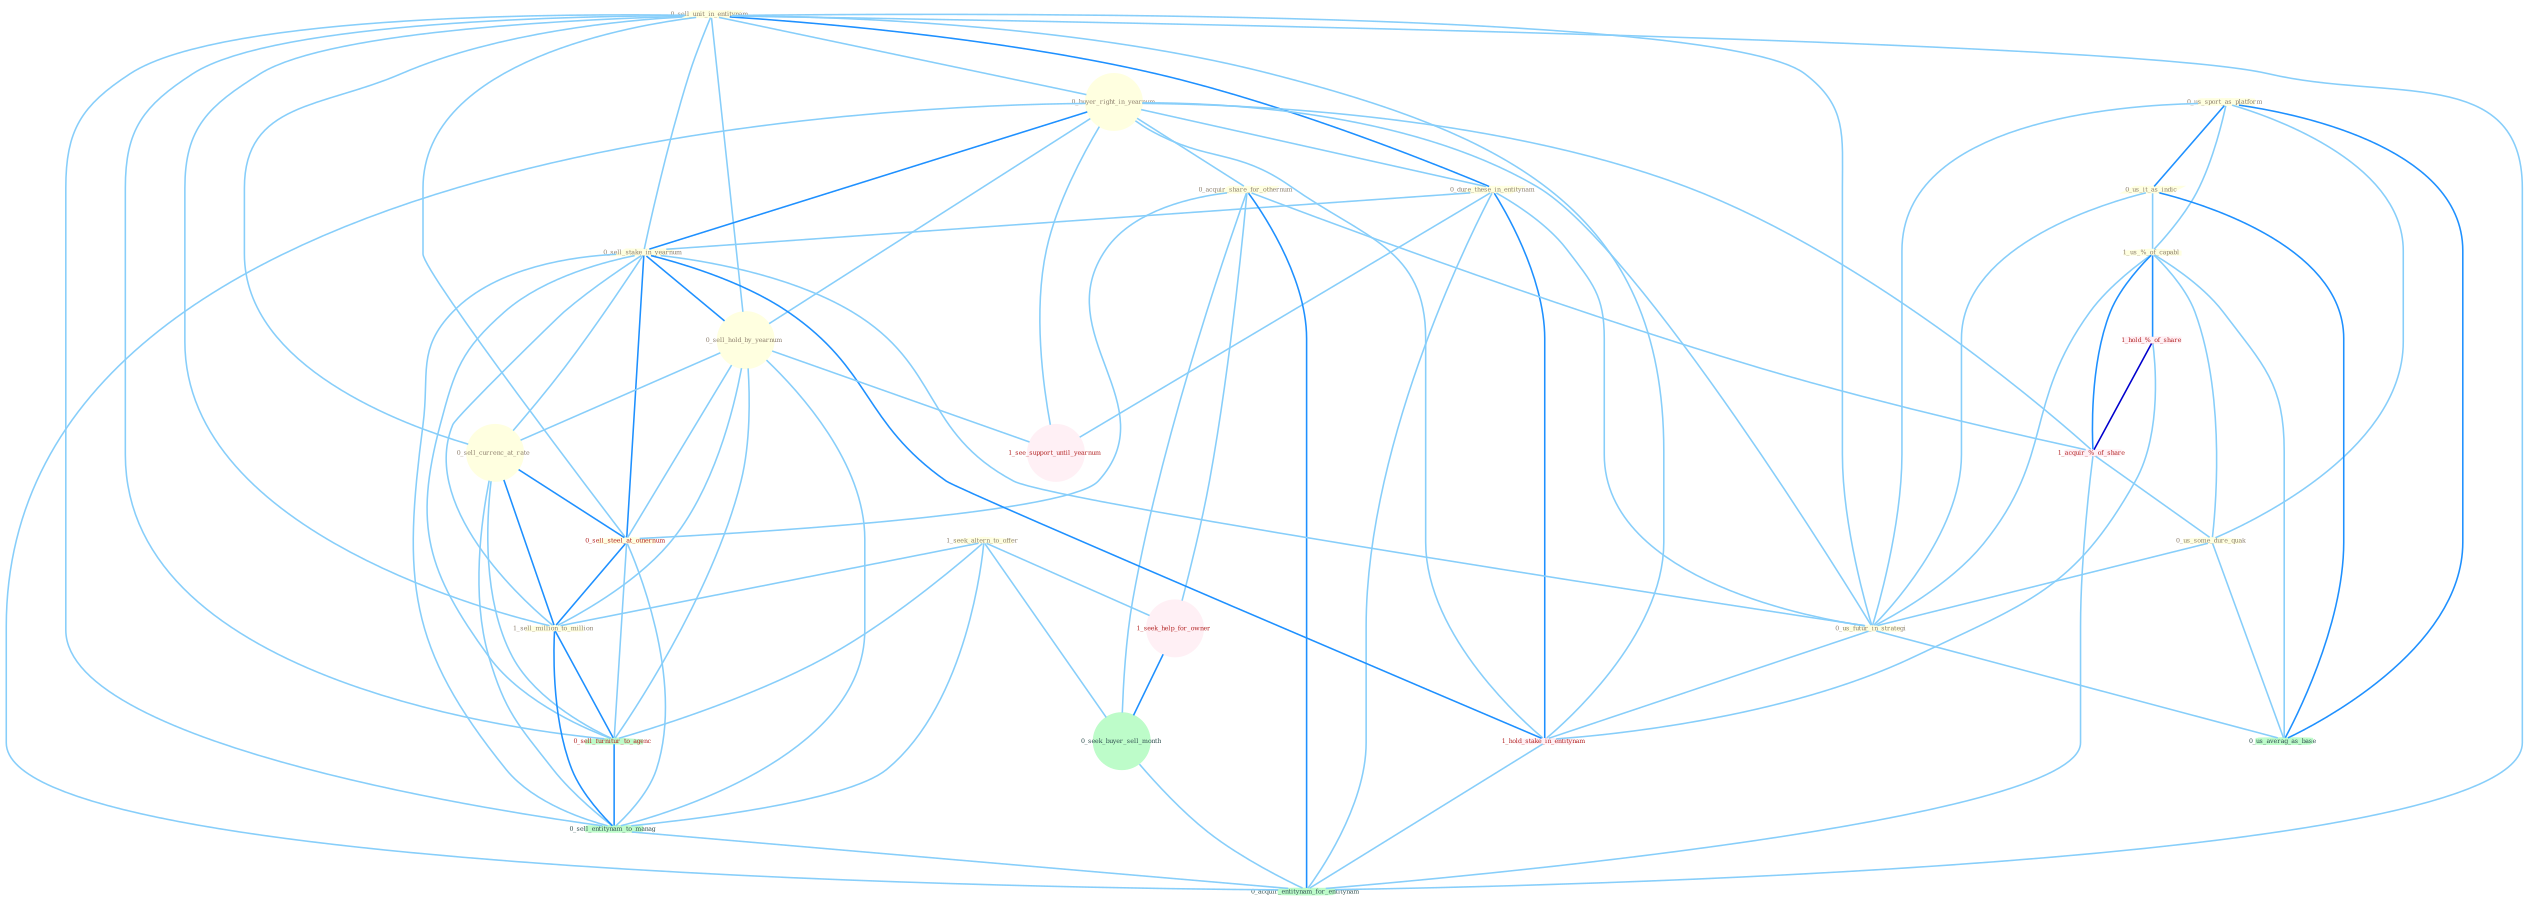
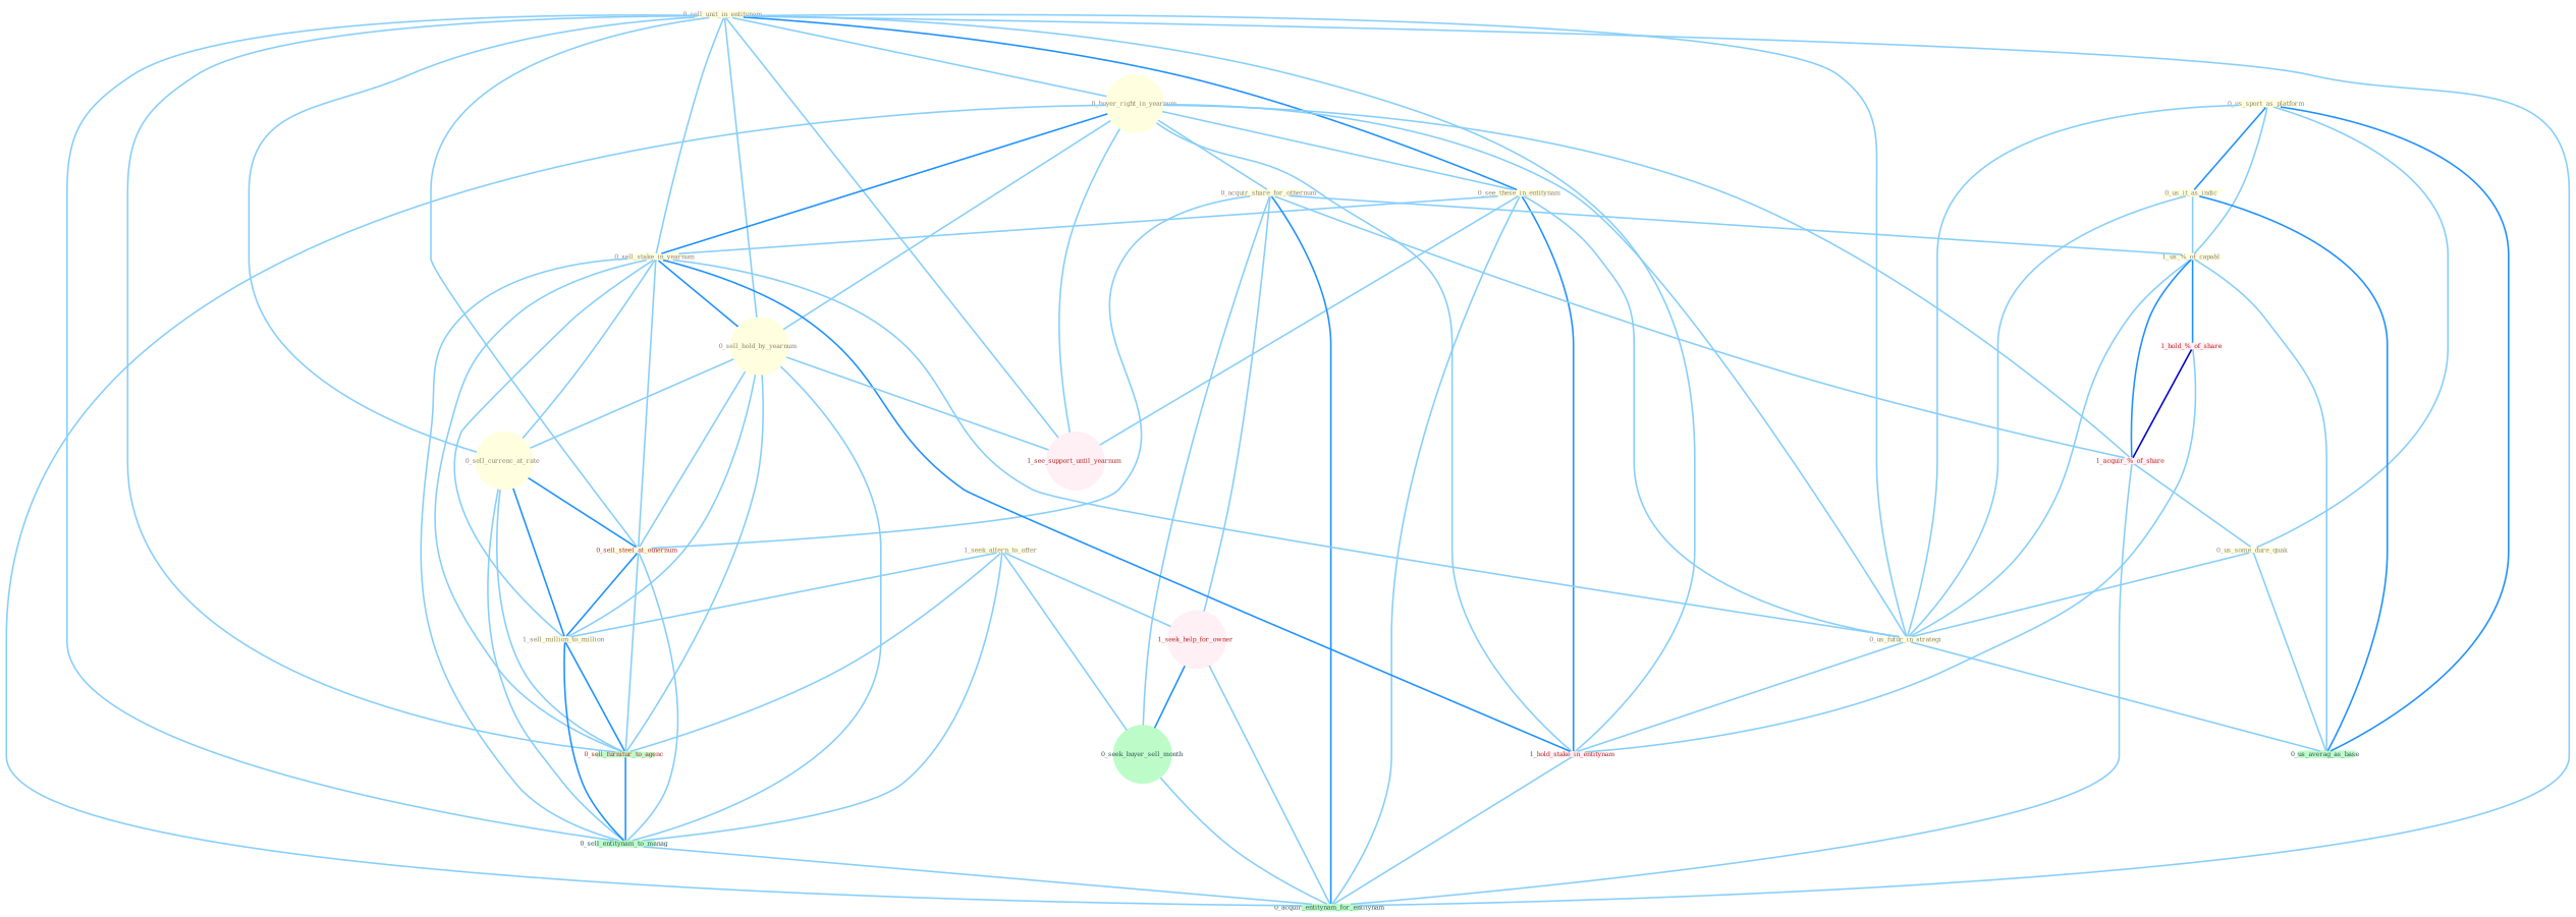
  graph {
    node [color="#ffffe0" fixedsize=true fontcolor="#8b7d6b" fontsize=4 shape=house style=filled]
    edge [color="#87cefa" w=1]
    "0_sell_unit_in_entitynam " [height=.06 shape=parallelogram width=.5]
    "0_us_sport_as_platform " [height=.06 shape=cylinder width=.5]
    "0_us_it_as_indic " [height=.06 shape=parallelogram width=.5]
    "0_us_some_dure_quak " [height=.06 width=.5]
    n5 [height=.06 label="0_buyer_right_in_yearnum" shape=circle width=.5]
-   "0_see_these_in_entitynam " [height=.06 shape=parallelogram width=.5 label="0_dure_these_in_entitynam"]
+   "0_see_these_in_entitynam " [height=.06 shape=parallelogram width=.5]
    "1_seek_altern_to_offer " [height=.06 width=.5]
    "0_acquir_share_for_othernum " [height=.06 shape=parallelogram width=.5]
    "0_sell_stake_in_yearnum " [height=.06 shape=parallelogram width=.5]
    "0_sell_hold_by_yearnum " [height=.06 shape=circle width=.5]
    "0_sell_currenc_at_rate " [height=.06 shape=circle width=.5]
    "1_us_%_of_capabl " [height=.06 width=.5]
    "0_sell_steel_at_othernum " [fontcolor="#b22222" height=.06 width=.5]
    "1_sell_million_to_million " [height=.06 width=.5]
    "0_us_futur_in_strategi " [height=.06 width=.5]
    "1_hold_%_of_share " [color="#fff0f5" fontcolor="#b22222" height=.06 shape=cylinder width=.5]
    "1_hold_stake_in_entitynam " [color="#fff0f5" fontcolor="#b22222" height=.06 width=.5]
    "1_seek_help_for_owner " [color="#fff0f5" fontcolor="#b22222" height=.06 shape=circle width=.5]
    "1_acquir_%_of_share " [color="#fff0f5" fontcolor="#b22222" height=.06 shape=cylinder width=.5]
    "1_see_support_until_yearnum " [color="#fff0f5" fontcolor="#b22222" height=.06 shape=circle width=.5]
    "0_sell_furnitur_to_agenc " [color="#BDFCC9" fontcolor="#b22222" height=.06 width=.5]
    "0_sell_entitynam_to_manag " [color="#BDFCC9" fontcolor="#2f4f4f" height=.06 shape=cylinder width=.5]
    "0_acquir_entitynam_for_entitynam " [color="#BDFCC9" fontcolor="#2f4f4f" height=.06 shape=cylinder width=.5]
    "0_us_averag_as_base " [color="#BDFCC9" fontcolor="#2f4f4f" height=.06 shape=cylinder width=.5]
    n25 [color="#BDFCC9" fontcolor="#2f4f4f" height=.06 label="0_seek_buyer_sell_month" shape=circle width=.5]
    subgraph sub_1 {
      "0_sell_unit_in_entitynam "
      "0_us_sport_as_platform "
      "0_us_it_as_indic "
      "0_us_some_dure_quak "
      n5
      "0_see_these_in_entitynam "
      "1_seek_altern_to_offer "
      "0_acquir_share_for_othernum "
      "0_sell_stake_in_yearnum "
      "0_sell_hold_by_yearnum "
      "0_sell_currenc_at_rate "
      "1_us_%_of_capabl "
      "0_sell_steel_at_othernum "
      "1_sell_million_to_million "
      "0_us_futur_in_strategi "
    }
    subgraph sub_2 {
      "1_hold_%_of_share "
      "1_hold_stake_in_entitynam "
      "1_seek_help_for_owner "
      "1_acquir_%_of_share "
      "1_see_support_until_yearnum "
    }
    "0_sell_unit_in_entitynam " -- n5
    "0_sell_unit_in_entitynam " -- "0_see_these_in_entitynam " [color="#1e90ff" w=2]
    "0_sell_unit_in_entitynam " -- "0_sell_stake_in_yearnum " [w=2]
    "0_sell_unit_in_entitynam " -- "0_sell_hold_by_yearnum "
    "0_sell_unit_in_entitynam " -- "0_sell_currenc_at_rate "
    "0_sell_unit_in_entitynam " -- "0_sell_steel_at_othernum "
-   "0_sell_unit_in_entitynam " -- "1_sell_million_to_million "
+   "0_sell_unit_in_entitynam " -- "1_see_support_until_yearnum "
    "0_sell_unit_in_entitynam " -- "0_us_futur_in_strategi "
    "0_sell_unit_in_entitynam " -- "1_hold_stake_in_entitynam " [w=2]
    "0_sell_unit_in_entitynam " -- "0_sell_furnitur_to_agenc "
    "0_sell_unit_in_entitynam " -- "0_sell_entitynam_to_manag "
    "0_sell_unit_in_entitynam " -- "0_acquir_entitynam_for_entitynam "
    "0_us_sport_as_platform " -- "0_us_it_as_indic " [color="#1e90ff" w=2]
    "0_us_sport_as_platform " -- "0_us_some_dure_quak "
    "0_us_sport_as_platform " -- "1_us_%_of_capabl "
    "0_us_sport_as_platform " -- "0_us_futur_in_strategi "
    "0_us_sport_as_platform " -- "0_us_averag_as_base " [color="#1e90ff" w=2]
    "0_us_it_as_indic " -- "1_us_%_of_capabl "
    "0_us_it_as_indic " -- "0_us_futur_in_strategi "
    "0_us_it_as_indic " -- "0_us_averag_as_base " [color="#1e90ff" w=2]
-   "0_us_some_dure_quak " -- "1_us_%_of_capabl "
+   "0_acquir_share_for_othernum " -- "1_us_%_of_capabl "
    "0_us_some_dure_quak " -- "0_us_futur_in_strategi "
    "0_us_some_dure_quak " -- "0_us_averag_as_base "
    n5 -- "0_see_these_in_entitynam "
    n5 -- "0_acquir_share_for_othernum "
    n5 -- "0_sell_stake_in_yearnum " [color="#1e90ff" w=2]
    n5 -- "0_sell_hold_by_yearnum "
    n5 -- "0_us_futur_in_strategi "
    n5 -- "1_hold_stake_in_entitynam "
    n5 -- "1_acquir_%_of_share "
    n5 -- "1_see_support_until_yearnum "
    n5 -- "0_acquir_entitynam_for_entitynam "
    "0_see_these_in_entitynam " -- "0_sell_stake_in_yearnum "
    "0_see_these_in_entitynam " -- "0_us_futur_in_strategi "
    "0_see_these_in_entitynam " -- "1_hold_stake_in_entitynam " [color="#1e90ff" w=2]
    "0_see_these_in_entitynam " -- "1_see_support_until_yearnum "
    "0_see_these_in_entitynam " -- "0_acquir_entitynam_for_entitynam "
    "1_seek_altern_to_offer " -- "1_sell_million_to_million "
    "1_seek_altern_to_offer " -- "1_seek_help_for_owner "
    "1_seek_altern_to_offer " -- "0_sell_furnitur_to_agenc "
    "1_seek_altern_to_offer " -- "0_sell_entitynam_to_manag "
    "1_seek_altern_to_offer " -- n25
    "0_acquir_share_for_othernum " -- "0_sell_steel_at_othernum "
    "0_acquir_share_for_othernum " -- "1_seek_help_for_owner "
    "0_acquir_share_for_othernum " -- "1_acquir_%_of_share "
    "0_acquir_share_for_othernum " -- "0_acquir_entitynam_for_entitynam " [color="#1e90ff" w=2]
    "0_acquir_share_for_othernum " -- n25
    "0_sell_stake_in_yearnum " -- "0_sell_hold_by_yearnum " [color="#1e90ff" w=2]
    "0_sell_stake_in_yearnum " -- "0_sell_currenc_at_rate "
-   "0_sell_stake_in_yearnum " -- "0_sell_steel_at_othernum " [color="#1e90ff"]
+   "0_sell_stake_in_yearnum " -- "0_sell_steel_at_othernum "
    "0_sell_stake_in_yearnum " -- "1_sell_million_to_million "
    "0_sell_stake_in_yearnum " -- "0_us_futur_in_strategi "
    "0_sell_stake_in_yearnum " -- "1_hold_stake_in_entitynam " [color="#1e90ff" w=2]
    "0_sell_stake_in_yearnum " -- "0_sell_furnitur_to_agenc "
    "0_sell_stake_in_yearnum " -- "0_sell_entitynam_to_manag "
    "0_sell_hold_by_yearnum " -- "0_sell_currenc_at_rate "
    "0_sell_hold_by_yearnum " -- "0_sell_steel_at_othernum "
    "0_sell_hold_by_yearnum " -- "1_sell_million_to_million "
    "0_sell_hold_by_yearnum " -- "1_see_support_until_yearnum "
    "0_sell_hold_by_yearnum " -- "0_sell_furnitur_to_agenc "
    "0_sell_hold_by_yearnum " -- "0_sell_entitynam_to_manag "
    "0_sell_currenc_at_rate " -- "0_sell_steel_at_othernum " [color="#1e90ff" w=2]
    "0_sell_currenc_at_rate " -- "1_sell_million_to_million " [color="#1e90ff"]
    "0_sell_currenc_at_rate " -- "0_sell_furnitur_to_agenc "
    "0_sell_currenc_at_rate " -- "0_sell_entitynam_to_manag "
    "1_us_%_of_capabl " -- "0_us_futur_in_strategi "
    "1_us_%_of_capabl " -- "1_hold_%_of_share " [color="#1e90ff" w=2]
    "1_us_%_of_capabl " -- "1_acquir_%_of_share " [color="#1e90ff" w=2]
    "1_us_%_of_capabl " -- "0_us_averag_as_base "
    "0_sell_steel_at_othernum " -- "1_sell_million_to_million " [color="#1e90ff"]
    "0_sell_steel_at_othernum " -- "0_sell_furnitur_to_agenc "
    "0_sell_steel_at_othernum " -- "0_sell_entitynam_to_manag "
    "1_sell_million_to_million " -- "0_sell_furnitur_to_agenc " [color="#1e90ff" w=2]
    "1_sell_million_to_million " -- "0_sell_entitynam_to_manag " [color="#1e90ff" w=2]
    "0_us_futur_in_strategi " -- "1_hold_stake_in_entitynam "
    "0_us_futur_in_strategi " -- "0_us_averag_as_base "
    "1_hold_%_of_share " -- "1_hold_stake_in_entitynam "
    "1_hold_%_of_share " -- "1_acquir_%_of_share " [color="#0000cd" w=3]
    "1_hold_stake_in_entitynam " -- "0_acquir_entitynam_for_entitynam "
+   "1_seek_help_for_owner " -- "0_acquir_entitynam_for_entitynam "
    "1_seek_help_for_owner " -- n25 [color="#1e90ff" w=2]
    "1_acquir_%_of_share " -- "0_us_some_dure_quak "
    "1_acquir_%_of_share " -- "0_acquir_entitynam_for_entitynam "
    "0_sell_furnitur_to_agenc " -- "0_sell_entitynam_to_manag " [color="#1e90ff" w=2]
    "0_sell_entitynam_to_manag " -- "0_acquir_entitynam_for_entitynam "
    n25 -- "0_acquir_entitynam_for_entitynam "
  }
